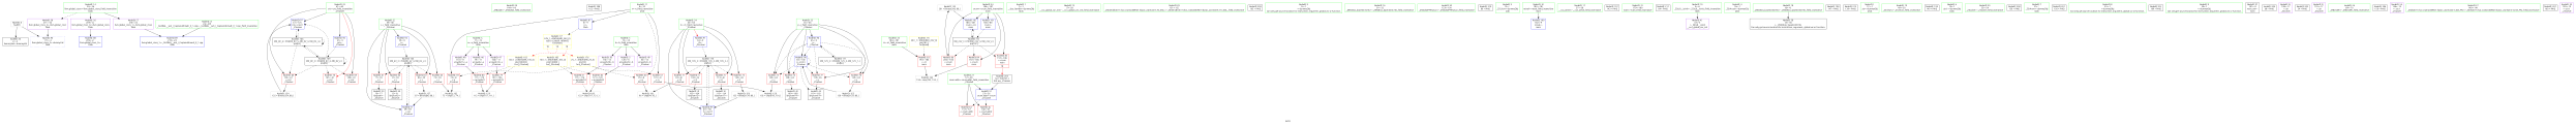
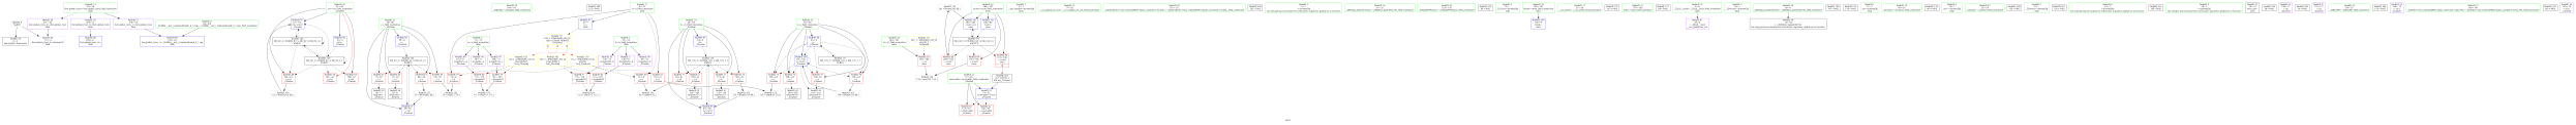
  digraph {
    fontname=Ubuntu
    label=SVFG
    node [color=green fontname=Ubuntu shape=record]
    edge [fontname=Ubuntu style=solid]
    n1 [color=grey label="{NodeID: 0\nNullPtr}"]
    n2 [color=black label="{NodeID: 36\n2\<--3\ndummyVal\<--dummyVal\n}"]
    n3 [color=blue label="{NodeID: 90\n211\<--3\nllvm.global_ctors_2\<--dummyVal\nGlob }" style=dotted]
    n4 [color=blue label="{NodeID: 97\n61\<--125\ncnt\<--inc22\n_Z5solvei\n}"]
    n5 [color=black label="{NodeID: 166\nMR_8V_6 = PHI(MR_8V_5, MR_8V_4, MR_8V_4, )\npts\{62 \}\n}"]
    n6 [color=black label="{NodeID: 169\nMR_8V_3 = PHI(MR_8V_4, MR_8V_2, )\npts\{62 \}\n}"]
    n7 [color=red label="{NodeID: 68\n124\<--61\n\<--cnt\n_Z5solvei\n}"]
    n8 [color=red label="{NodeID: 70\n161\<--61\n\<--cnt\n_Z2solvei\n}"]
    n9 [color=red label="{NodeID: 69\n148\<--61\n\<--cnt\n_Z5solvei\n}"]
    n10 [color=grey label="{NodeID: 154\n125 = Binary(124, 88, )\n}"]
    n11 [label="{NodeID: 14\n22\<--26\nllvm.global_ctors\<--llvm.global_ctors_field_insensitive\nGlob }"]
    n12 [color=purple label="{NodeID: 56\n209\<--22\nllvm.global_ctors_0\<--llvm.global_ctors\nGlob }"]
    n13 [color=purple label="{NodeID: 57\n210\<--22\nllvm.global_ctors_1\<--llvm.global_ctors\nGlob }"]
    n14 [color=purple label="{NodeID: 58\n211\<--22\nllvm.global_ctors_2\<--llvm.global_ctors\nGlob }"]
    n15 [color=blue label="{NodeID: 88\n209\<--23\nllvm.global_ctors_0\<--\nGlob }"]
    n16 [color=blue label="{NodeID: 89\n210\<--24\nllvm.global_ctors_1\<--_GLOBAL__sub_I_CaptainAhmadi_0_1.cpp\nGlob }"]
    n17 [label="{NodeID: 28\n144\<--145\n_ZNSolsEi\<--_ZNSolsEi_field_insensitive\n}"]
    n18 [color=black label="{NodeID: 208\n162 = PHI()\n}"]
    n19 [color=black label="{NodeID: 42\n109\<--108\nidxprom14\<--\n_Z5solvei\n}"]
    n20 [color=grey label="{NodeID: 153\n201 = Binary(200, 88, )\n}"]
    n21 [color=blue label="{NodeID: 102\n186\<--201\ncnum\<--inc\nmain\n}"]
    n22 [color=black label="{NodeID: 165\nMR_22V_3 = PHI(MR_22V_4, MR_22V_2, )\npts\{187 \}\n}"]
    n23 [color=red label="{NodeID: 84\n192\<--186\n\<--cnum\nmain\n}"]
    n24 [color=red label="{NodeID: 85\n197\<--186\n\<--cnum\nmain\n|{<s0>18}}"]
    n25 [color=red label="{NodeID: 86\n200\<--186\n\<--cnum\nmain\n}"]
    n26 [color=grey label="{NodeID: 163\n194 = cmp(192, 193, )\n}"]
    n27 [label="{NodeID: 1\n7\<--1\n__dso_handle\<--dummyObj\nGlob }"]
    n28 [color=blue label="{NodeID: 98\n65\<--130\nj\<--inc24\n_Z5solvei\n}"]
    n29 [color=red label="{NodeID: 75\n100\<--65\n\<--j\n_Z5solvei\n}"]
    n30 [color=red label="{NodeID: 76\n108\<--65\n\<--j\n_Z5solvei\n}"]
    n31 [color=red label="{NodeID: 77\n118\<--65\n\<--j\n_Z5solvei\n}"]
    n32 [color=red label="{NodeID: 78\n129\<--65\n\<--j\n_Z5solvei\n}"]
    n33 [color=black label="{NodeID: 44\n119\<--118\nidxprom19\<--\n_Z5solvei\n}"]
    n34 [color=grey label="{NodeID: 158\n102 = cmp(100, 101, )\n}"]
    n35 [color=grey label="{NodeID: 155\n130 = Binary(129, 88, )\n}"]
    n36 [color=black label="{NodeID: 171\nMR_12V_2 = PHI(MR_12V_4, MR_12V_1, )\npts\{66 \}\n}"]
    n37 [color=blue label="{NodeID: 96\n65\<--9\nj\<--\n_Z5solvei\n}"]
    n38 [label="{NodeID: 15\n27\<--28\n__cxx_global_var_init\<--__cxx_global_var_init_field_insensitive\n}"]
    n39 [label="{NodeID: 29\n151\<--152\n_ZSt4endlIcSt11char_traitsIcEERSt13basic_ostreamIT_T0_ES6_\<--_ZSt4endlIcSt11char_traitsIcEERSt13basic_ostreamIT_T0_ES6__field_insensitive\n}"]
    n40 [color=black label="{NodeID: 209\n163 = PHI()\n}"]
    n41 [color=black label="{NodeID: 43\n115\<--114\nidxprom17\<--\n_Z5solvei\n}"]
    n42 [color=red label="{NodeID: 71\n94\<--63\n\<--i5\n_Z5solvei\n}"]
    n43 [color=grey label="{NodeID: 161\n96 = cmp(94, 95, )\n}"]
    n44 [color=black label="{NodeID: 203\n56 = PHI(197, )\n0th arg _Z5solvei }"]
    n45 [color=blue label="{NodeID: 91\n57\<--56\ncnum.addr\<--cnum\n_Z5solvei\n}"]
    n46 [color=red label="{NodeID: 62\n142\<--57\n\<--cnum.addr\n_Z5solvei\n}"]
    n47 [color=red label="{NodeID: 63\n157\<--57\n\<--cnum.addr\n_Z5solvei\n}"]
    n48 [label="{NodeID: 2\n9\<--1\n\<--dummyObj\nCan only get source location for instruction, argument, global var or function.}"]
    n49 [color=yellow label="{NodeID: 182\n14V_1 = ENCHI(MR_14V_0)\npts\{120000 \}\nFun[_Z5solvei]}" style=double]
    n50 [color=red label="{NodeID: 79\n107\<--106\n\<--arrayidx13\n_Z5solvei\n}"]
    n51 [color=red label="{NodeID: 80\n111\<--110\n\<--arrayidx15\n_Z5solvei\n}"]
    n52 [color=grey label="{NodeID: 159\n112 = cmp(107, 111, )\n}"]
    n53 [color=blue label="{NodeID: 99\n63\<--135\ni5\<--inc27\n_Z5solvei\n}"]
    n54 [color=black label="{NodeID: 170\nMR_10V_3 = PHI(MR_10V_4, MR_10V_2, )\npts\{64 \}\n}"]
    n55 [color=red label="{NodeID: 72\n104\<--63\n\<--i5\n_Z5solvei\n}"]
    n56 [color=red label="{NodeID: 73\n114\<--63\n\<--i5\n_Z5solvei\n}"]
    n57 [color=red label="{NodeID: 74\n134\<--63\n\<--i5\n_Z5solvei\n}"]
    n58 [color=black label="{NodeID: 41\n105\<--104\nidxprom12\<--\n_Z5solvei\n}"]
    n59 [color=grey label="{NodeID: 156\n135 = Binary(134, 88, )\n}"]
    n60 [label="{NodeID: 16\n31\<--32\n_ZNSt8ios_base4InitC1Ev\<--_ZNSt8ios_base4InitC1Ev_field_insensitive\n}"]
    n61 [label="{NodeID: 30\n153\<--154\n_ZNSolsEPFRSoS_E\<--_ZNSolsEPFRSoS_E_field_insensitive\n}"]
    n62 [color=black label="{NodeID: 210\n80 = PHI()\n}"]
    n63 [label="{NodeID: 3\n15\<--1\n_ZSt3cin\<--dummyObj\nGlob }"]
    n64 [color=yellow label="{NodeID: 183\n16V_1 = ENCHI(MR_16V_0)\npts\{140000 \}\nFun[_Z5solvei]}" style=double]
    n65 [color=red label="{NodeID: 81\n117\<--116\n\<--arrayidx18\n_Z5solvei\n}"]
    n66 [color=red label="{NodeID: 82\n121\<--120\n\<--arrayidx20\n_Z5solvei\n}"]
    n67 [color=grey label="{NodeID: 160\n122 = cmp(117, 121, )\n}"]
    n68 [color=blue label="{NodeID: 100\n182\<--9\nretval\<--\nmain\n}"]
    n69 [label="{NodeID: 17\n37\<--38\n__cxa_atexit\<--__cxa_atexit_field_insensitive\n}"]
    n70 [color=black label="{NodeID: 197\n143 = PHI()\n}"]
    n71 [label="{NodeID: 31\n179\<--180\nmain\<--main_field_insensitive\n}"]
    n72 [color=black label="{NodeID: 211\n84 = PHI()\n}"]
    n73 [color=purple label="{NodeID: 45\n33\<--4\n\<--_ZStL8__ioinit\n__cxx_global_var_init\n}"]
    n74 [color=red label="{NodeID: 59\n74\<--8\n\<--n\n_Z5solvei\n}"]
    n75 [color=grey label="{NodeID: 162\n75 = cmp(73, 74, )\n}"]
    n76 [color=blue label="{NodeID: 87\n8\<--9\nn\<--\nGlob }"]
    n77 [color=yellow label="{NodeID: 175\n24V_1 = ENCHI(MR_24V_0)\npts\{10 120000 140000 \}\nFun[main]|{<s0>18|<s1>18|<s2>18}}" style=double]
    n78 [color=yellow label="{NodeID: 176\n2V_1 = ENCHI(MR_2V_0)\npts\{10 \}\nFun[_Z5solvei]}" style=double]
    n79 [color=red label="{NodeID: 60\n95\<--8\n\<--n\n_Z5solvei\n}"]
    n80 [color=red label="{NodeID: 61\n101\<--8\n\<--n\n_Z5solvei\n}"]
    n81 [label="{NodeID: 4\n16\<--1\n_ZSt4cout\<--dummyObj\nGlob }"]
    n82 [color=blue label="{NodeID: 101\n186\<--88\ncnum\<--\nmain\n}"]
    n83 [label="{NodeID: 18\n36\<--42\n_ZNSt8ios_base4InitD1Ev\<--_ZNSt8ios_base4InitD1Ev_field_insensitive\n}"]
    n84 [color=black label="{NodeID: 38\n35\<--36\n\<--_ZNSt8ios_base4InitD1Ev\nCan only get source location for instruction, argument, global var or function.}"]
    n85 [color=black label="{NodeID: 198\n147 = PHI()\n}"]
    n86 [label="{NodeID: 32\n182\<--183\nretval\<--retval_field_insensitive\nmain\n}"]
    n87 [color=black label="{NodeID: 212\n139 = PHI()\n}"]
    n88 [color=purple label="{NodeID: 46\n79\<--11\narrayidx\<--a\n_Z5solvei\n}"]
    n89 [color=grey label="{NodeID: 157\n87 = Binary(86, 88, )\n}"]
    n90 [color=blue label="{NodeID: 93\n59\<--87\ni\<--inc\n_Z5solvei\n}"]
    n91 [color=black label="{NodeID: 164\nMR_6V_3 = PHI(MR_6V_4, MR_6V_2, )\npts\{60 \}\n}"]
    n92 [color=red label="{NodeID: 64\n73\<--59\n\<--i\n_Z5solvei\n}"]
    n93 [color=red label="{NodeID: 65\n77\<--59\n\<--i\n_Z5solvei\n}"]
    n94 [color=red label="{NodeID: 66\n81\<--59\n\<--i\n_Z5solvei\n}"]
    n95 [color=red label="{NodeID: 67\n86\<--59\n\<--i\n_Z5solvei\n}"]
    n96 [label="{NodeID: 5\n17\<--1\n.str\<--dummyObj\nGlob }"]
    n97 [label="{NodeID: 19\n49\<--50\n_Z5clearv\<--_Z5clearv_field_insensitive\n}"]
    n98 [color=black label="{NodeID: 199\n149 = PHI()\n}"]
    n99 [label="{NodeID: 33\n184\<--185\nnt\<--nt_field_insensitive\nmain\n}"]
    n100 [color=red label="{NodeID: 83\n193\<--184\n\<--nt\nmain\n}"]
    n101 [color=purple label="{NodeID: 47\n106\<--11\narrayidx13\<--a\n_Z5solvei\n}"]
    n102 [label="{NodeID: 6\n19\<--1\n.str.1\<--dummyObj\nGlob }"]
    n103 [label="{NodeID: 20\n53\<--54\n_Z5solvei\<--_Z5solvei_field_insensitive\n}"]
    n104 [color=black label="{NodeID: 200\n150 = PHI()\n}"]
    n105 [label="{NodeID: 34\n186\<--187\ncnum\<--cnum_field_insensitive\nmain\n}"]
    n106 [color=purple label="{NodeID: 48\n110\<--11\narrayidx15\<--a\n_Z5solvei\n}"]
    n107 [color=yellow label="{NodeID: 173\n20V_1 = ENCHI(MR_20V_0)\npts\{185 \}\nFun[main]}" style=double]
    n108 [label="{NodeID: 7\n21\<--1\n_ZSt4cerr\<--dummyObj\nGlob }"]
    n109 [label="{NodeID: 21\n57\<--58\ncnum.addr\<--cnum.addr_field_insensitive\n_Z5solvei\n}"]
    n110 [color=black label="{NodeID: 201\n156 = PHI()\n}"]
    n111 [label="{NodeID: 35\n24\<--205\n_GLOBAL__sub_I_CaptainAhmadi_0_1.cpp\<--_GLOBAL__sub_I_CaptainAhmadi_0_1.cpp_field_insensitive\n}"]
    n112 [color=purple label="{NodeID: 49\n83\<--13\narrayidx3\<--b\n_Z5solvei\n}"]
    n113 [label="{NodeID: 8\n23\<--1\n\<--dummyObj\nCan only get source location for instruction, argument, global var or function.}"]
    n114 [label="{NodeID: 22\n59\<--60\ni\<--i_field_insensitive\n_Z5solvei\n}"]
    n115 [color=blue label="{NodeID: 92\n59\<--9\ni\<--\n_Z5solvei\n}"]
    n116 [color=black label="{NodeID: 39\n78\<--77\nidxprom\<--\n_Z5solvei\n}"]
    n117 [color=black label="{NodeID: 40\n82\<--81\nidxprom2\<--\n_Z5solvei\n}"]
    n118 [color=black label="{NodeID: 202\n189 = PHI()\n}"]
    n119 [color=purple label="{NodeID: 50\n116\<--13\narrayidx18\<--b\n_Z5solvei\n}"]
    n120 [label="{NodeID: 9\n88\<--1\n\<--dummyObj\nCan only get source location for instruction, argument, global var or function.}"]
    n121 [label="{NodeID: 23\n61\<--62\ncnt\<--cnt_field_insensitive\n_Z5solvei\n}"]
    n122 [color=blue label="{NodeID: 94\n61\<--9\ncnt\<--\n_Z5solvei\n}"]
    n123 [color=black label="{NodeID: 37\n181\<--9\nmain_ret\<--\nmain\n}"]
    n124 [color=purple label="{NodeID: 51\n120\<--13\narrayidx20\<--b\n_Z5solvei\n}"]
    n125 [label="{NodeID: 10\n4\<--6\n_ZStL8__ioinit\<--_ZStL8__ioinit_field_insensitive\nGlob }"]
    n126 [label="{NodeID: 24\n63\<--64\ni5\<--i5_field_insensitive\n_Z5solvei\n}"]
    n127 [color=blue label="{NodeID: 95\n63\<--9\ni5\<--\n_Z5solvei\n}"]
    n128 [color=black label="{NodeID: 204\n68 = PHI()\n}"]
    n129 [color=purple label="{NodeID: 52\n138\<--17\n\<--.str\n_Z5solvei\n}"]
    n130 [label="{NodeID: 11\n8\<--10\nn\<--n_field_insensitive\nGlob }"]
    n131 [label="{NodeID: 25\n65\<--66\nj\<--j_field_insensitive\n_Z5solvei\n}"]
    n132 [color=black label="{NodeID: 205\n34 = PHI()\n}"]
    n133 [color=purple label="{NodeID: 53\n155\<--17\n\<--.str\n_Z5solvei\n}"]
    n134 [label="{NodeID: 12\n11\<--12\na\<--a_field_insensitive\nGlob }"]
    n135 [label="{NodeID: 26\n69\<--70\n_ZNSirsERi\<--_ZNSirsERi_field_insensitive\n}"]
    n136 [color=black label="{NodeID: 206\n158 = PHI()\n}"]
    n137 [color=purple label="{NodeID: 54\n146\<--19\n\<--.str.1\n_Z5solvei\n}"]
    n138 [label="{NodeID: 13\n13\<--14\nb\<--b_field_insensitive\nGlob }"]
    n139 [label="{NodeID: 27\n140\<--141\n_ZStlsISt11char_traitsIcEERSt13basic_ostreamIcT_ES5_PKc\<--_ZStlsISt11char_traitsIcEERSt13basic_ostreamIcT_ES5_PKc_field_insensitive\n}"]
    n140 [color=black label="{NodeID: 207\n160 = PHI()\n}"]
    n141 [color=purple label="{NodeID: 55\n159\<--19\n\<--.str.1\n_Z5solvei\n}"]
    n1 -> n2
    n1 -> n3
    n4 -> n5 [style=dashed]
    n5 -> n4 [style=dashed]
    n5 -> n5 [style=dashed]
    n5 -> n6 [style=dashed]
    n5 -> n7 [style=dashed]
    n6 -> n4 [style=dashed]
    n6 -> n5 [style=dashed]
    n6 -> n6 [style=dashed]
    n6 -> n7 [style=dashed]
    n6 -> n8 [style=dashed]
    n6 -> n9 [style=dashed]
    n7 -> n10
    n10 -> n4
    n11 -> n12
    n11 -> n13
    n11 -> n14 [style=dashed]
    n12 -> n15
    n13 -> n16
    n14 -> n3
    n20 -> n21
    n21 -> n22 [style=dashed]
    n22 -> n21 [style=dashed]
    n22 -> n23 [style=dashed]
    n22 -> n24 [style=dashed]
    n22 -> n25 [style=dashed]
    n23 -> n26
    n24 -> n44 [color=red tailport=s0]
    n25 -> n20
    n28 -> n28 [style=dashed]
    n28 -> n29 [style=dashed]
    n28 -> n30 [style=dashed]
    n28 -> n31 [style=dashed]
    n28 -> n32 [style=dashed]
    n28 -> n33 [style=dashed]
    n29 -> n34
    n30 -> n19
    n31 -> n33
    n32 -> n35
    n35 -> n28
    n36 -> n37 [style=dashed]
    n37 -> n28 [style=dashed]
    n37 -> n29 [style=dashed]
    n37 -> n30 [style=dashed]
    n37 -> n31 [style=dashed]
    n37 -> n32 [style=dashed]
    n37 -> n36 [style=dashed]
    n42 -> n43
    n44 -> n45
    n45 -> n46 [style=dashed]
    n45 -> n47 [style=dashed]
    n49 -> n50 [style=dashed]
    n49 -> n51 [style=dashed]
    n50 -> n52
    n51 -> n52
    n53 -> n54 [style=dashed]
    n54 -> n42 [style=dashed]
    n54 -> n53 [style=dashed]
    n54 -> n55 [style=dashed]
    n54 -> n56 [style=dashed]
    n54 -> n57 [style=dashed]
    n55 -> n58
    n56 -> n41
    n57 -> n59
    n59 -> n53
    n64 -> n65 [style=dashed]
    n64 -> n66 [style=dashed]
    n65 -> n67 [style=dashed]
    n66 -> n67
    n74 -> n75
    n76 -> n77 [style=dashed]
    n77 -> n49 [color=red style=dashed tailport=s1]
    n77 -> n64 [color=red style=dashed tailport=s2]
    n77 -> n78 [color=red style=dashed tailport=s0]
    n78 -> n74 [style=dashed]
    n78 -> n79 [style=dashed]
    n78 -> n80 [style=dashed]
    n79 -> n43
    n80 -> n34
    n82 -> n22 [style=dashed]
    n83 -> n84
    n86 -> n68
    n89 -> n90
    n90 -> n91 [style=dashed]
    n91 -> n90 [style=dashed]
    n91 -> n92 [style=dashed]
    n91 -> n93 [style=dashed]
    n91 -> n94 [style=dashed]
    n91 -> n95 [style=dashed]
    n92 -> n75
    n93 -> n116
    n94 -> n117
    n95 -> n89
    n99 -> n100
    n100 -> n26
    n101 -> n50
    n105 -> n21
    n105 -> n23
    n105 -> n24
    n105 -> n25
    n105 -> n82
    n106 -> n51
    n107 -> n100 [style=dashed]
    n109 -> n45
    n109 -> n46
    n109 -> n47
    n111 -> n16
    n114 -> n90
    n114 -> n92
    n114 -> n93
    n114 -> n94
    n114 -> n95
    n114 -> n115
    n115 -> n91 [style=dashed]
    n119 -> n65
    n121 -> n4
    n121 -> n7
    n121 -> n8 [color=red]
    n121 -> n9
    n121 -> n122
    n122 -> n6 [style=dashed]
    n124 -> n66
    n125 -> n73
    n126 -> n42
    n126 -> n53
    n126 -> n55
    n126 -> n56
    n126 -> n57
-   n126 -> n127 [color=red]
+   n126 -> n127
    n127 -> n54 [style=dashed]
    n130 -> n74
    n130 -> n76
    n130 -> n79 [style=dashed]
    n130 -> n80
    n131 -> n28
    n131 -> n29
    n131 -> n30
    n131 -> n31
    n131 -> n32
    n131 -> n37
    n134 -> n88
    n134 -> n101
    n134 -> n106
    n138 -> n112
    n138 -> n119
    n138 -> n124
  }
